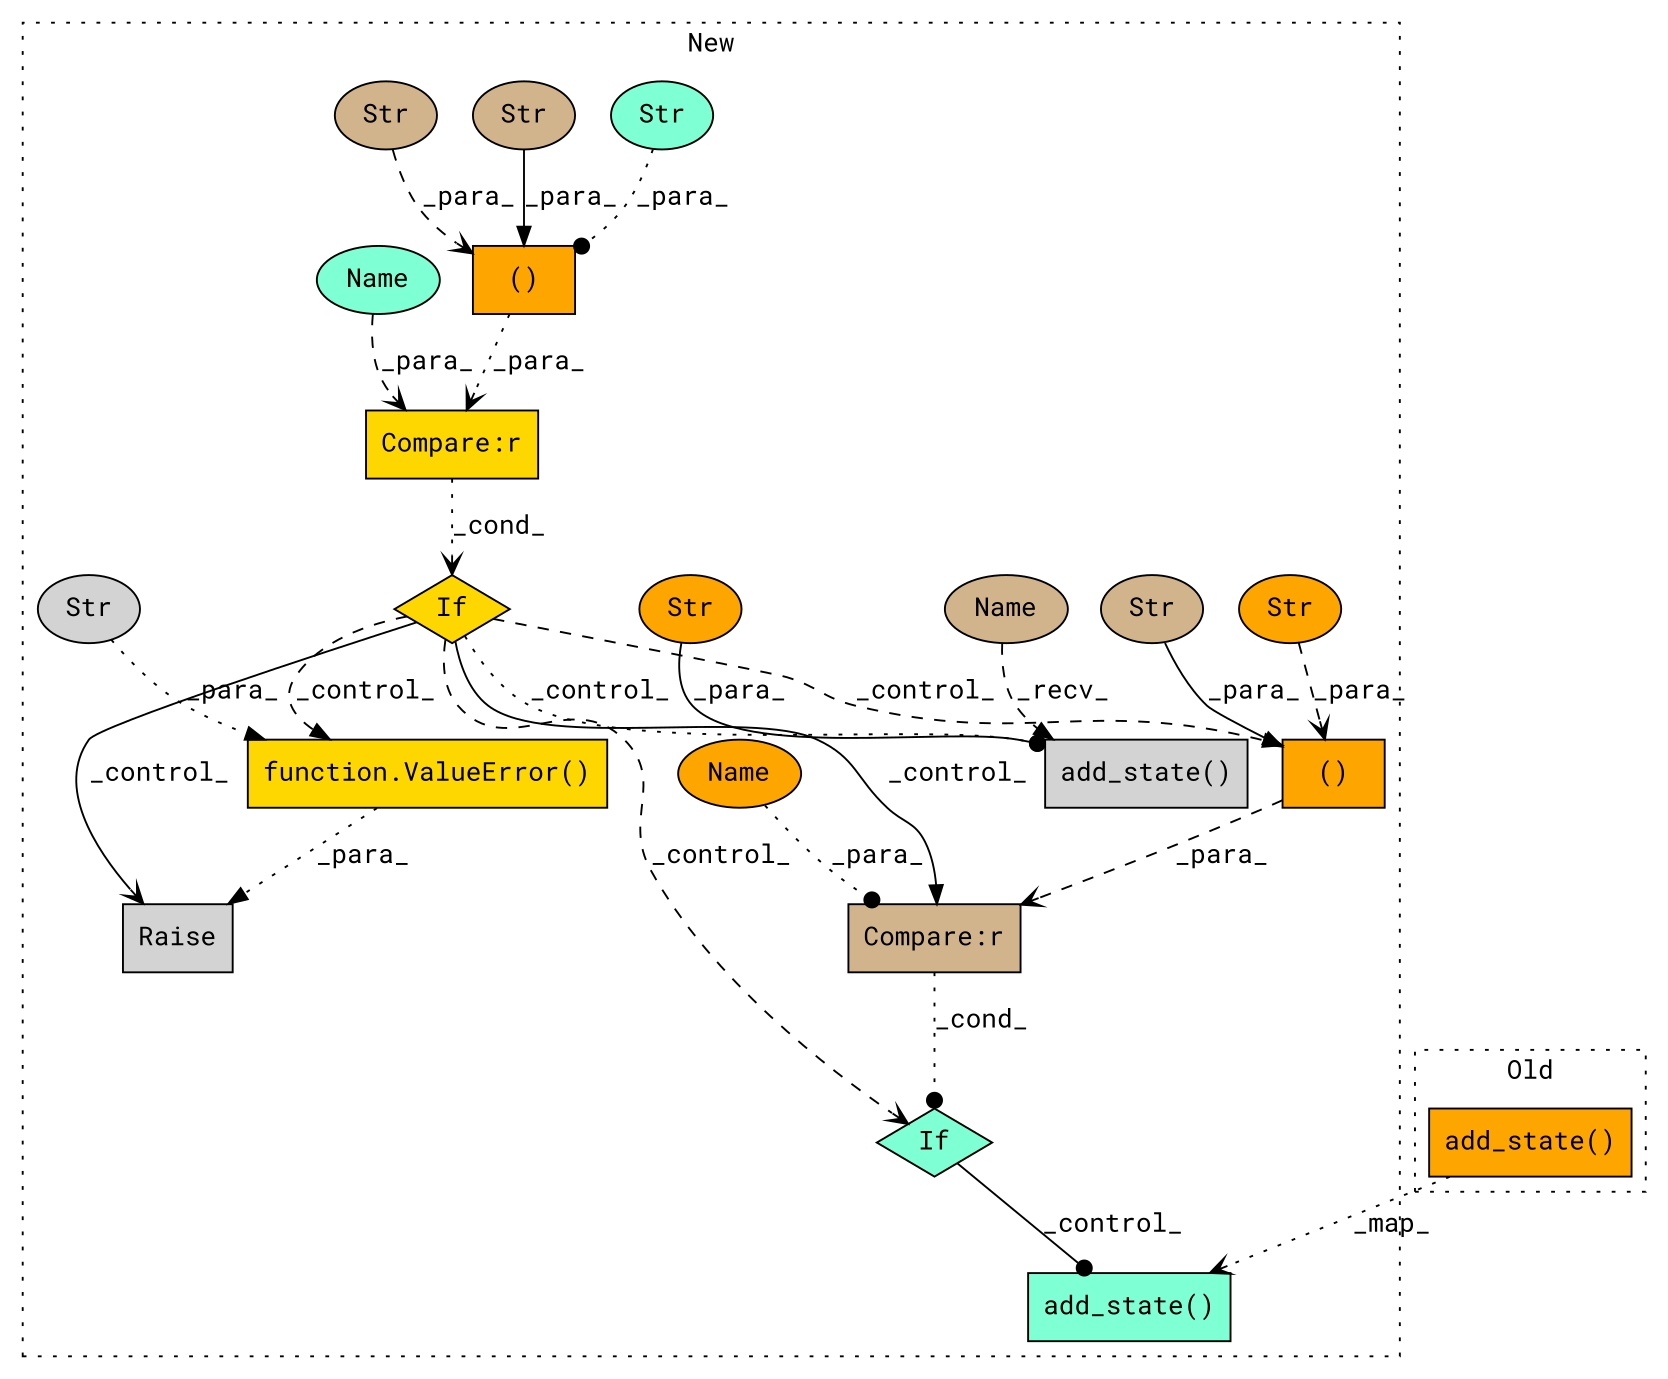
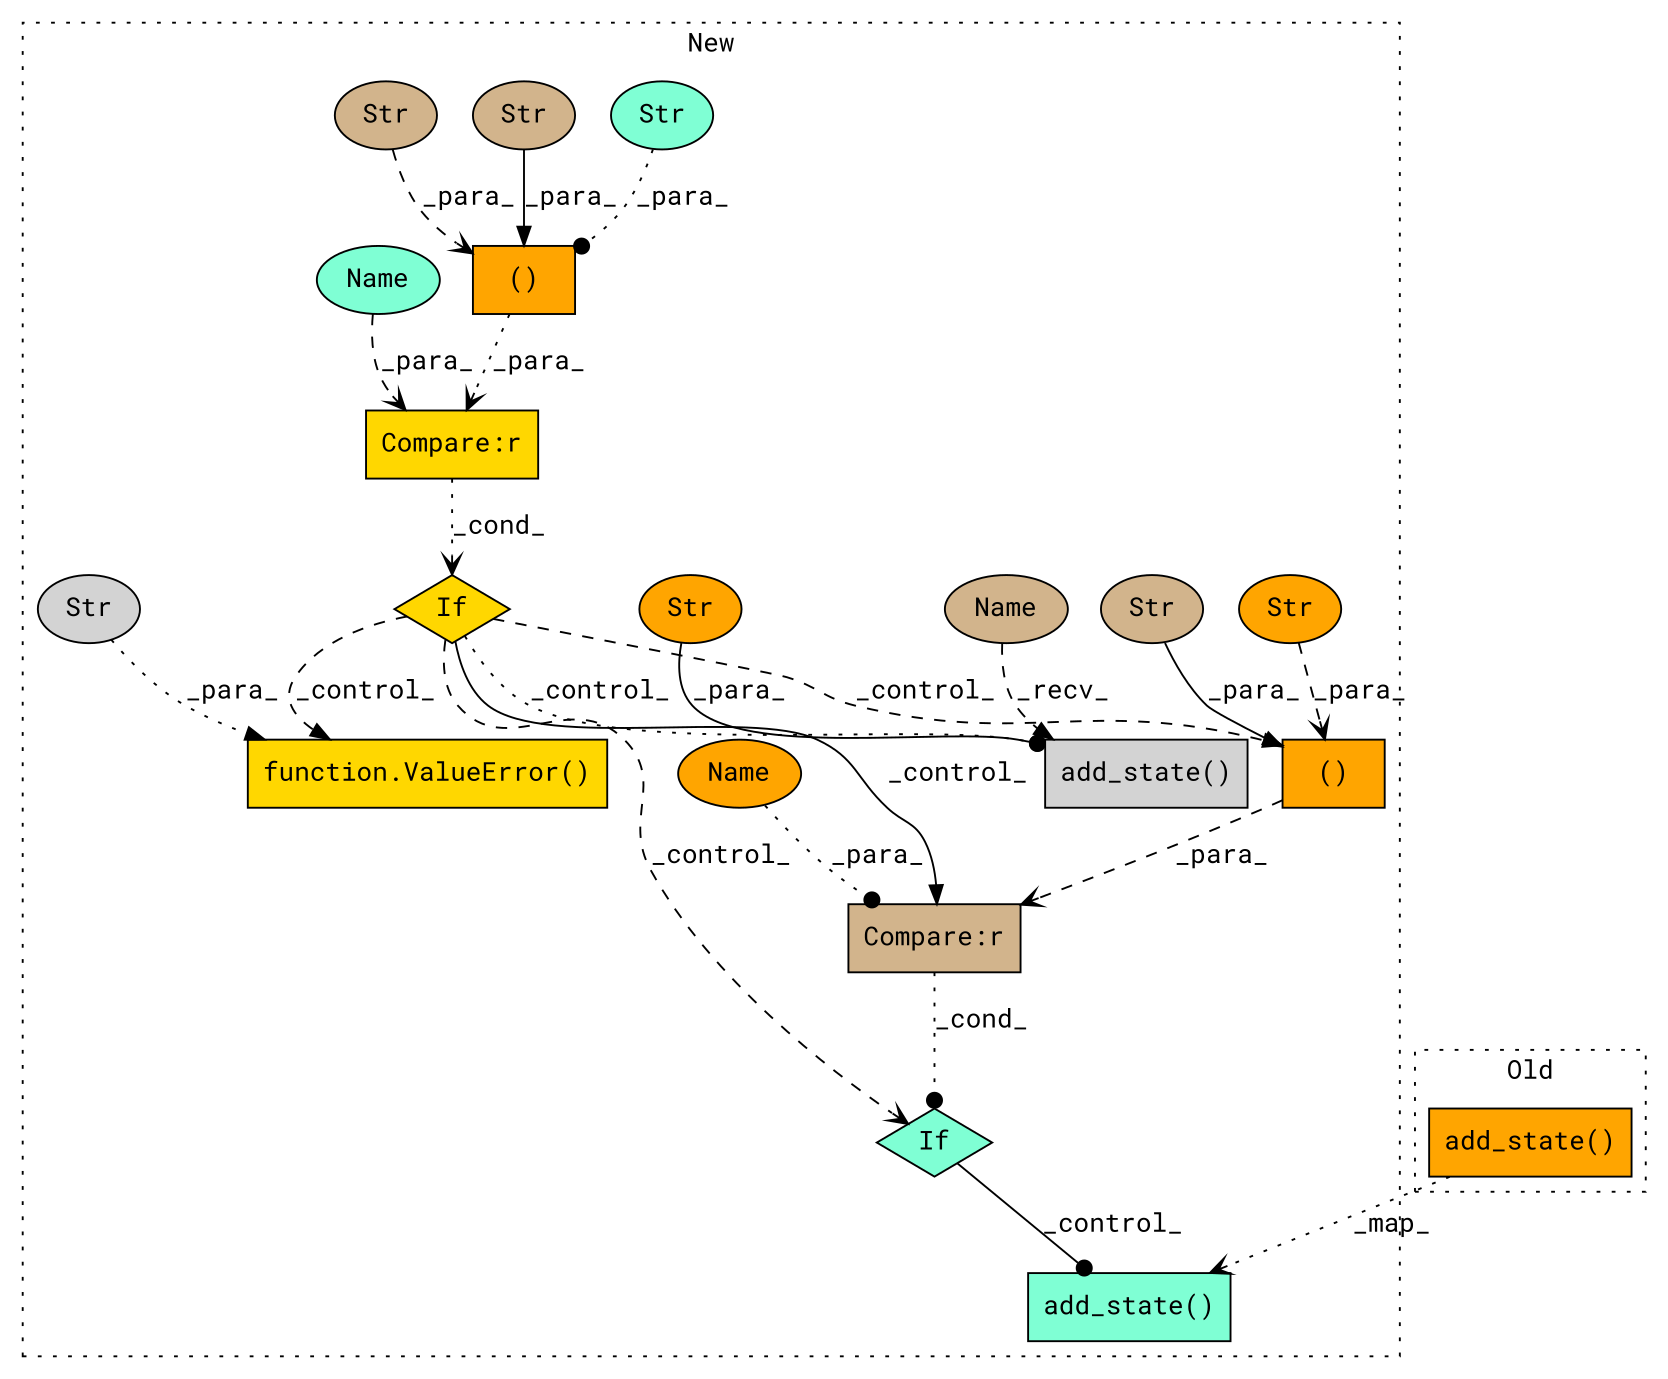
  digraph {
    fontname="Roboto Mono"
    node [a=66 l="15,35" s=9347 shape=ellipse style=filled fillcolor=orange fontname="Roboto Mono"]
    edge [style=dotted arrowhead=vee fontname="Roboto Mono"]
    n1 [a=75 label="add_state()" s="9659,9686" shape=box fillcolor=aquamarine]
    n2 [a=96 l=3 label=If s=9344 shape=diamond fillcolor=gold]
    n3 [a=75 l="15,50" label="add_state()" s="9731,9753" shape=box fillcolor=lightgrey]
    n4 [l=7 label=Str s=9746]
    n5 [a=96 l=3 label=If s=9498 shape=diamond fillcolor=aquamarine]
    n6 [a=54 l=21 label="()" s=9313 shape=box]
    n7 [a=40 l=32 label="Compare:r" shape=box fillcolor=gold]
    n8 [a=54 l=7 label="()" s=9533 shape=box]
    n9 [l=5 label=Str s=9535 fillcolor=tan]
    n10 [a=40 l=40 label="Compare:r" s=9501 shape=box fillcolor=tan]
    n11 [l=18 label=Str s=9515]
    n12 [l=6 label=Str s=9322 fillcolor=aquamarine]
    n13 [l=5 label=Str s=9315 fillcolor=tan]
    n14 [l=18 label=Str s=9295 fillcolor=tan]
-   n15 [a=91 l=6 label=Raise s=9393 shape=box fillcolor=lightgrey]
    n16 [a=75 l="11,1" label="function.ValueError()" s="9399,9487" shape=box fillcolor=gold]
    n17 [l=77 label=Str s=9410 fillcolor=lightgrey]
    n18 [a=87 l=4 label=Name s=9731 fillcolor=tan]
    n19 [a=87 l=9 label=Name fillcolor=aquamarine]
    n20 [a=87 l=9 label=Name s=9501]
    n21 [a=75 label="add_state()" s="8425,8448" shape=box]
    subgraph cluster_1 {
      label=New
      style=dotted
      n1
      n2
      n3
      n4
      n5
      n6
      n7
      n8
      n9
      n10
      n11
      n12
      n13
      n14
-     n15
      n16
      n17
      n18
      n19
      n20
    }
    subgraph cluster_2 {
      label=Old
      style=dotted
      n21
    }
    n2 -> n3 [label=_control_ arrowhead=dot]
    n2 -> n5 [label=_control_ style=dashed]
    n2 -> n8 [label=_control_ style=dashed arrowhead=normal]
    n2 -> n10 [label=_control_ style=solid arrowhead=normal]
-   n2 -> n15 [label=_control_ style=solid]
    n2 -> n16 [label=_control_ style=dashed arrowhead=normal]
    n4 -> n3 [label=_para_ style=solid arrowhead=dot]
    n5 -> n1 [label=_control_ style=solid arrowhead=dot]
    n6 -> n7 [label=_para_]
    n7 -> n2 [label=_cond_]
    n8 -> n10 [label=_para_ style=dashed]
    n9 -> n8 [label=_para_ style=solid arrowhead=normal]
    n10 -> n5 [label=_cond_ arrowhead=dot]
    n11 -> n8 [label=_para_ style=dashed]
    n12 -> n6 [label=_para_ arrowhead=dot]
    n13 -> n6 [label=_para_ style=solid arrowhead=normal]
    n14 -> n6 [label=_para_ style=dashed]
-   n16 -> n15 [label=_para_ arrowhead=normal]
    n17 -> n16 [label=_para_ arrowhead=normal]
    n18 -> n3 [label=_recv_ style=dashed arrowhead=normal]
    n19 -> n7 [label=_para_ style=dashed]
    n20 -> n10 [label=_para_ arrowhead=dot]
    n21 -> n1 [label=_map_]
  }
